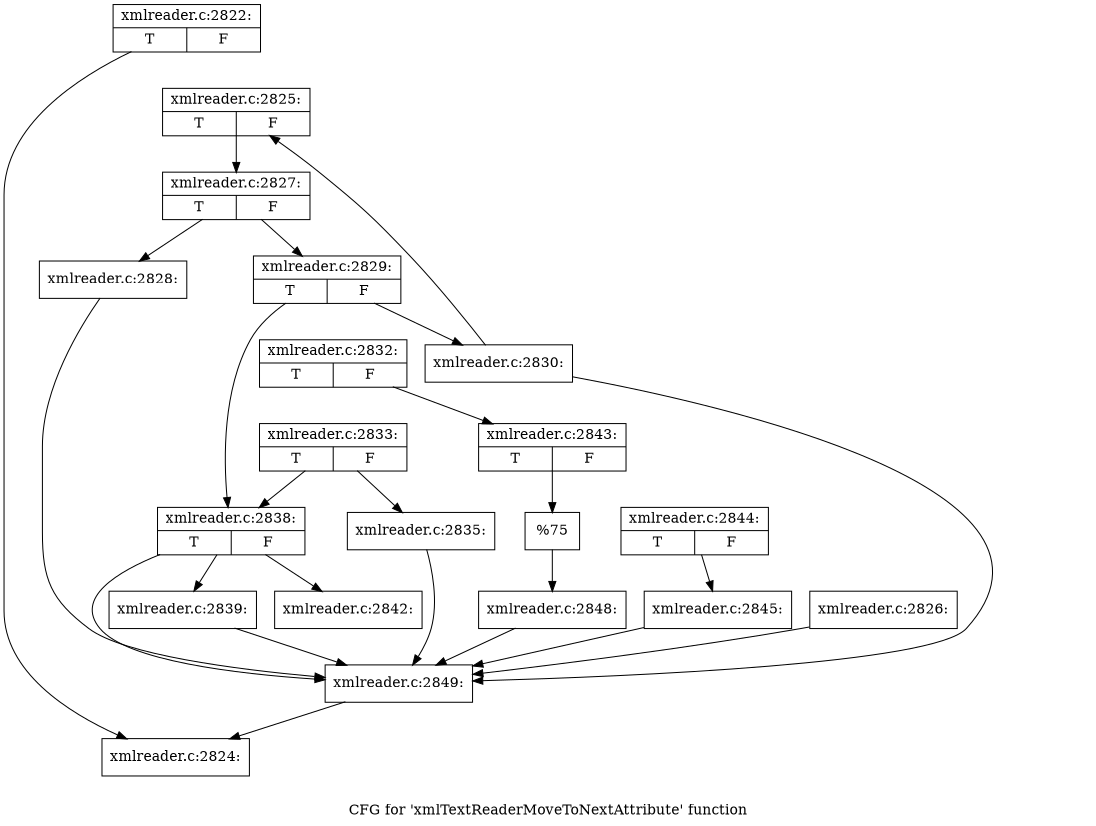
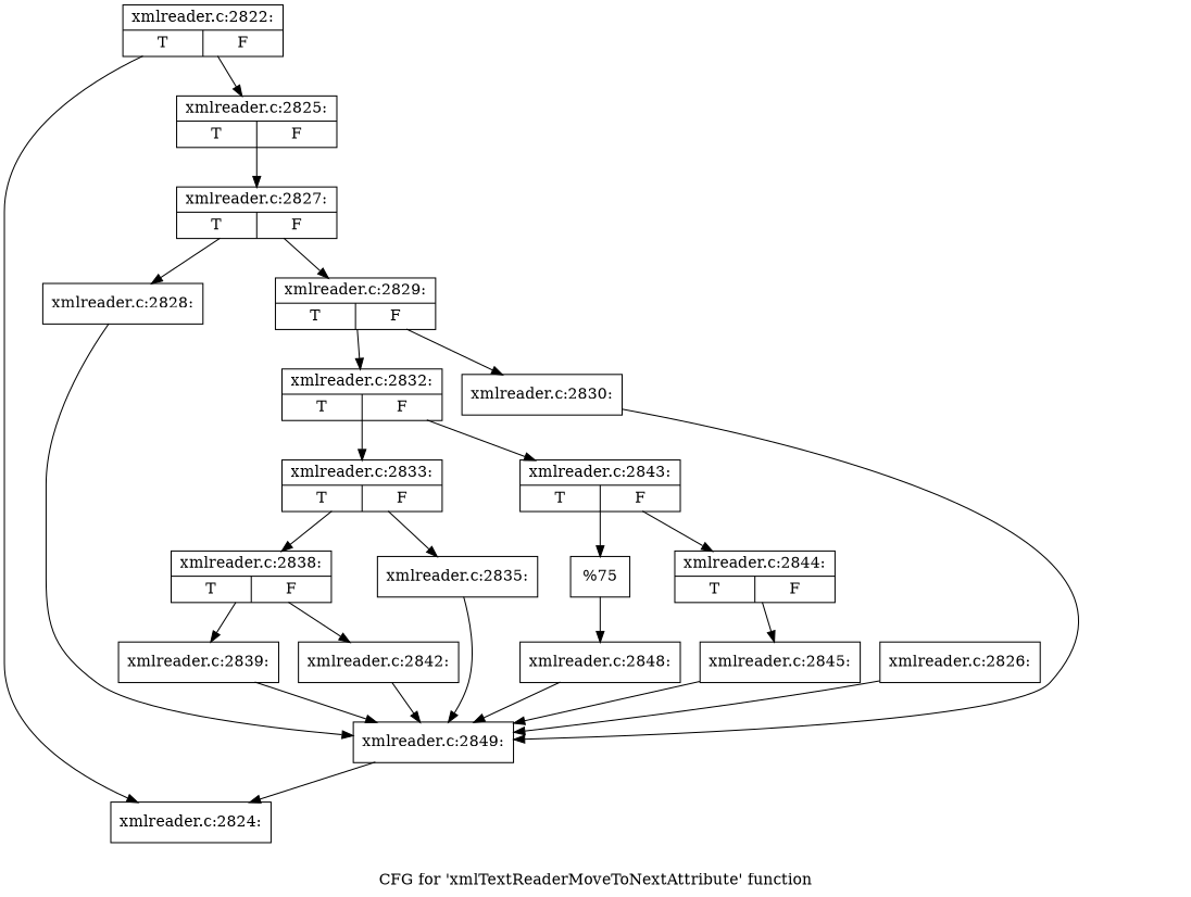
  digraph {
    label="CFG for 'xmlTextReaderMoveToNextAttribute' function"
    node [shape=record]
    n1 [label="{xmlreader.c:2822:|{<s0>T|<s1>F}}"]
    n2 [label="{xmlreader.c:2824:}"]
    n3 [label="{xmlreader.c:2825:|{<s0>T|<s1>F}}"]
    n4 [label="{xmlreader.c:2827:|{<s0>T|<s1>F}}"]
    n5 [label="{xmlreader.c:2849:}"]
    n6 [label="{xmlreader.c:2826:}"]
    n7 [label="{xmlreader.c:2828:}"]
    n8 [label="{xmlreader.c:2829:|{<s0>T|<s1>F}}"]
    n9 [label="{xmlreader.c:2830:}"]
    n10 [label="{xmlreader.c:2832:|{<s0>T|<s1>F}}"]
    n11 [label="{xmlreader.c:2833:|{<s0>T|<s1>F}}"]
    n12 [label="{xmlreader.c:2843:|{<s0>T|<s1>F}}"]
    n13 [label="{xmlreader.c:2835:}"]
    n14 [label="{xmlreader.c:2838:|{<s0>T|<s1>F}}"]
    n15 [label="{xmlreader.c:2844:|{<s0>T|<s1>F}}"]
    n16 [label="{%75}"]
    n17 [label="{xmlreader.c:2839:}"]
    n18 [label="{xmlreader.c:2842:}"]
    n19 [label="{xmlreader.c:2845:}"]
    n20 [label="{xmlreader.c:2848:}"]
    n1 -> n2
-   n9 -> n3
+   n1 -> n3
    n3 -> n4
    n4 -> n7
    n4 -> n8
    n5 -> n2
    n6 -> n5
    n7 -> n5
    n8 -> n9
-   n8 -> n14
+   n8 -> n10
    n9 -> n5
+   n10 -> n11
    n10 -> n12
    n11 -> n13
    n11 -> n14
+   n12 -> n15
    n12 -> n16
    n13 -> n5
    n14 -> n17
    n14 -> n18
    n15 -> n19
    n16 -> n20
    n17 -> n5
-   n14 -> n5
+   n18 -> n5
    n19 -> n5
    n20 -> n5
  }
